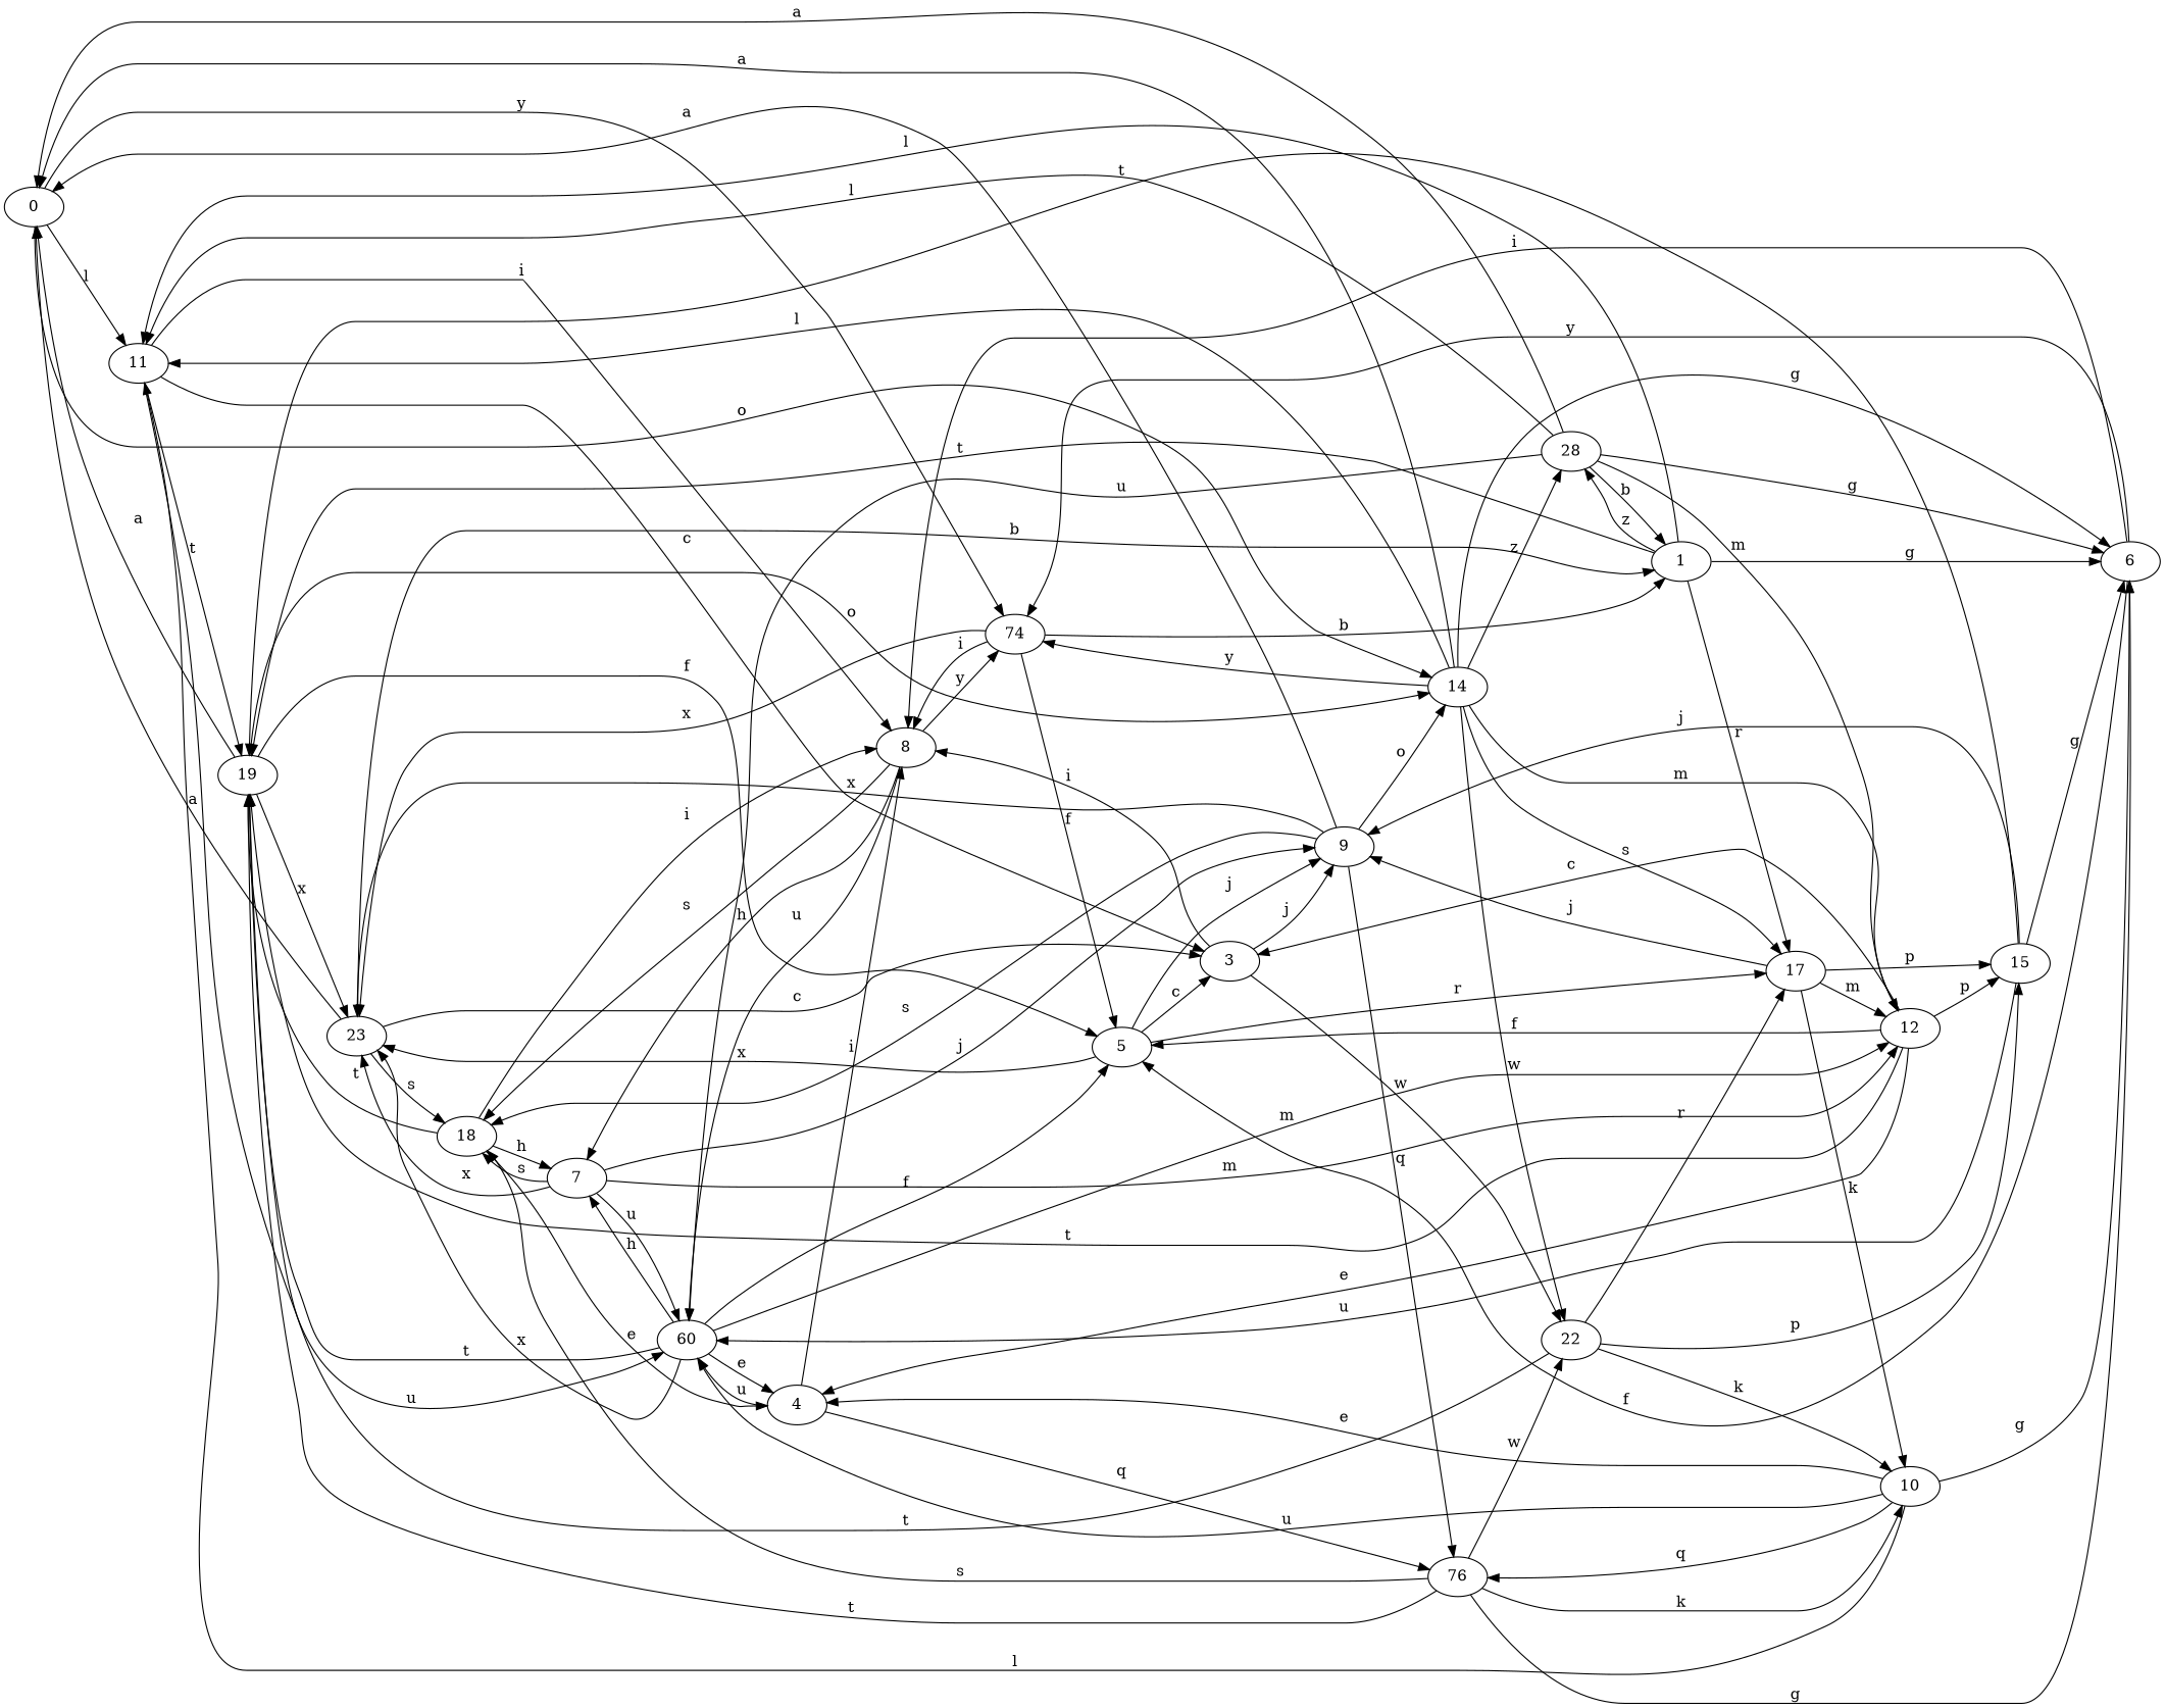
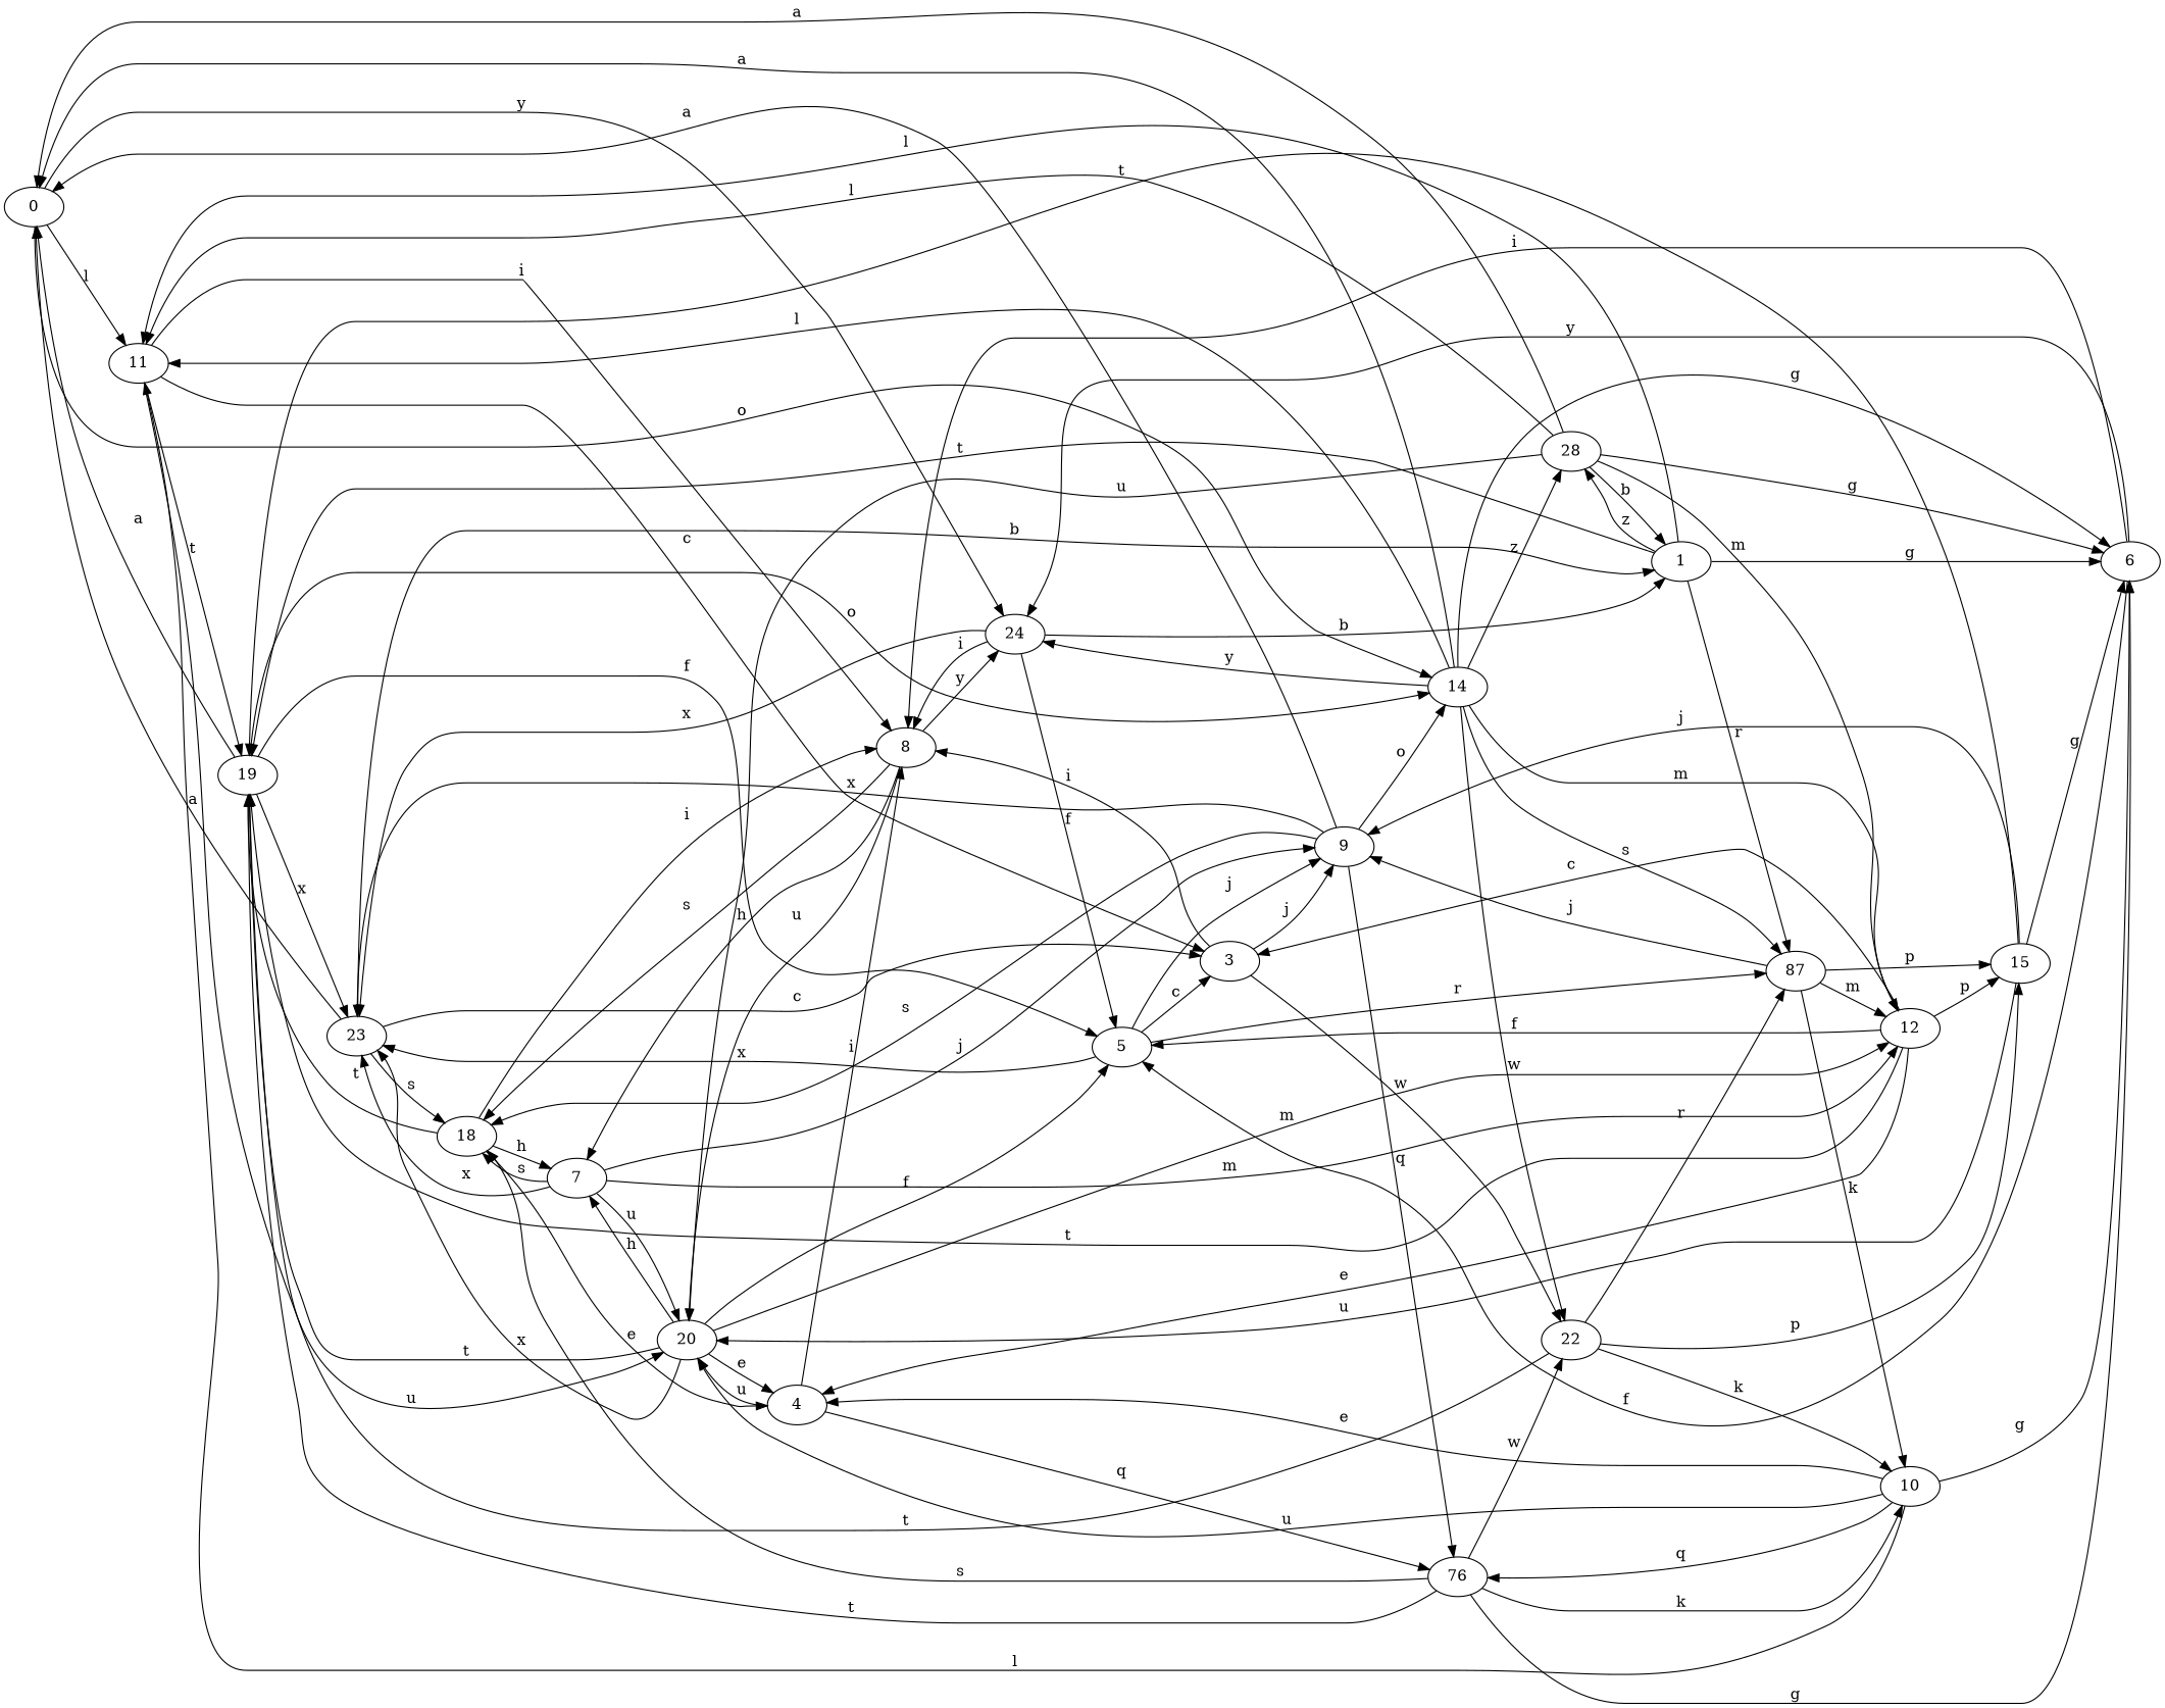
  strict digraph {
    rankdir=LR
    0
    11
    14
-   24 [label=74]
+   24
    19
    3
    8
-   20 [label=60]
+   20
    6
    12
-   17
+   17 [label=87]
    28
    22
    1
    5
    23
    4
    15
    9
    10
    7
    18
    n23 [label=76]
    0 -> 11 [label=l]
    0 -> 14 [label=o]
    0 -> 24 [label=y]
    11 -> 19 [label=t]
    11 -> 3 [label=c]
    11 -> 8 [label=i]
    11 -> 20 [label=u]
    14 -> 0 [label=a]
    14 -> 11 [label=l]
    14 -> 24 [label=y]
    14 -> 6 [label=g]
    14 -> 12 [label=m]
    14 -> 17 [label=s]
    14 -> 28 [label=z]
    14 -> 22 [label=w]
    24 -> 8 [label=i]
    24 -> 1 [label=b]
    24 -> 5 [label=f]
    24 -> 23 [label=x]
    19 -> 0 [label=a]
    19 -> 14 [label=o]
    19 -> 5 [label=f]
    19 -> 23 [label=x]
    3 -> 8 [label=i]
    3 -> 22 [label=w]
    3 -> 9 [label=j]
    8 -> 24 [label=y]
    8 -> 20 [label=u]
    8 -> 7 [label=h]
    8 -> 18 [label=s]
    20 -> 19 [label=t]
    20 -> 12 [label=m]
    20 -> 5 [label=f]
    20 -> 23 [label=x]
    20 -> 4 [label=e]
    20 -> 7 [label=h]
    6 -> 24 [label=y]
    6 -> 8 [label=i]
    6 -> 5 [label=f]
    12 -> 19 [label=t]
    12 -> 3 [label=c]
    12 -> 5 [label=f]
    12 -> 4 [label=e]
    12 -> 15 [label=p]
    17 -> 12 [label=m]
    17 -> 15 [label=p]
    17 -> 9 [label=j]
    17 -> 10 [label=k]
    28 -> 0 [label=a]
    28 -> 11 [label=l]
    28 -> 20 [label=u]
    28 -> 6 [label=g]
    28 -> 12 [label=m]
    28 -> 1 [label=b]
    22 -> 19 [label=t]
    22 -> 17 [label=r]
    22 -> 15 [label=p]
    22 -> 10 [label=k]
    1 -> 11 [label=l]
    1 -> 19 [label=t]
    1 -> 6 [label=g]
    1 -> 17 [label=r]
    1 -> 28 [label=z]
    5 -> 3 [label=c]
    5 -> 17 [label=r]
    5 -> 23 [label=x]
    5 -> 9 [label=j]
    23 -> 0 [label=a]
    23 -> 3 [label=c]
    23 -> 1 [label=b]
    23 -> 18 [label=s]
    4 -> 8 [label=i]
    4 -> 20 [label=u]
    4 -> n23 [label=q]
    15 -> 19 [label=t]
    15 -> 20 [label=u]
    15 -> 6 [label=g]
    15 -> 9 [label=j]
    9 -> 0 [label=a]
    9 -> 14 [label=o]
    9 -> 23 [label=x]
    9 -> 18 [label=s]
    9 -> n23 [label=q]
    10 -> 11 [label=l]
    10 -> 20 [label=u]
    10 -> 6 [label=g]
    10 -> 4 [label=e]
    10 -> n23 [label=q]
    7 -> 20 [label=u]
    7 -> 12 [label=m]
    7 -> 23 [label=x]
    7 -> 9 [label=j]
    7 -> 18 [label=s]
    18 -> 19 [label=t]
    18 -> 8 [label=i]
    18 -> 4 [label=e]
    18 -> 7 [label=h]
    n23 -> 19 [label=t]
    n23 -> 6 [label=g]
    n23 -> 22 [label=w]
    n23 -> 10 [label=k]
    n23 -> 18 [label=s]
  }
